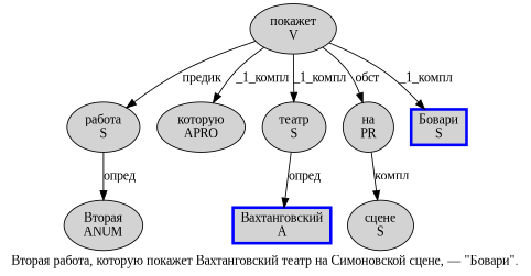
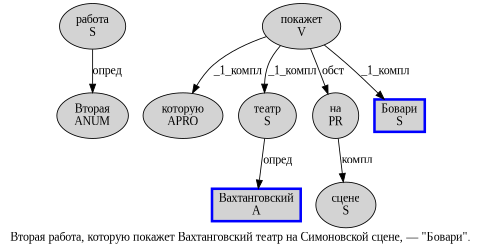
  digraph {
    fontname="Liberation Serif"
    label="Вторая работа, которую покажет Вахтанговский театр на Симоновской сцене, — \"Бовари\"."
    node [fillcolor=lightgray fontname="Liberation Serif" penwidth=1 shape=ellipse style=filled]
    edge [fontname="Liberation Serif"]
    n1 [label="Вторая\nANUM"]
    n2 [label="работа\nS"]
    n3 [label="которую\nAPRO"]
    n4 [label="покажет\nV"]
    n5 [label="театр\nS"]
    n6 [label="на\nPR"]
    n7 [color=blue label="Бовари\nS" penwidth=3 shape=box]
    n8 [color=blue label="Вахтанговский\nA" penwidth=3 shape=box]
    n9 [label="сцене\nS"]
    n2 -> n1 [label="опред"]
-   n4 -> n2 [label="предик"]
    n4 -> n3 [label="_1_компл"]
    n4 -> n5 [label="_1_компл"]
    n4 -> n6 [label="обст"]
    n4 -> n7 [label="_1_компл"]
    n5 -> n8 [label="опред"]
    n6 -> n9 [label="компл"]
  }
